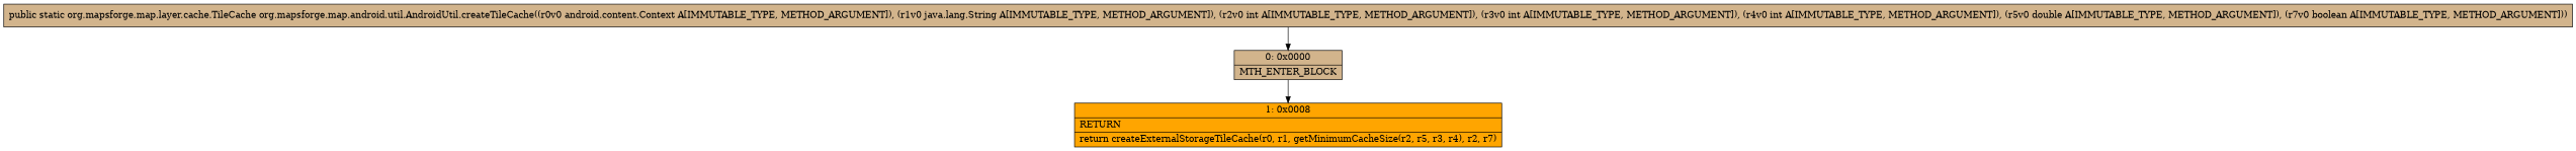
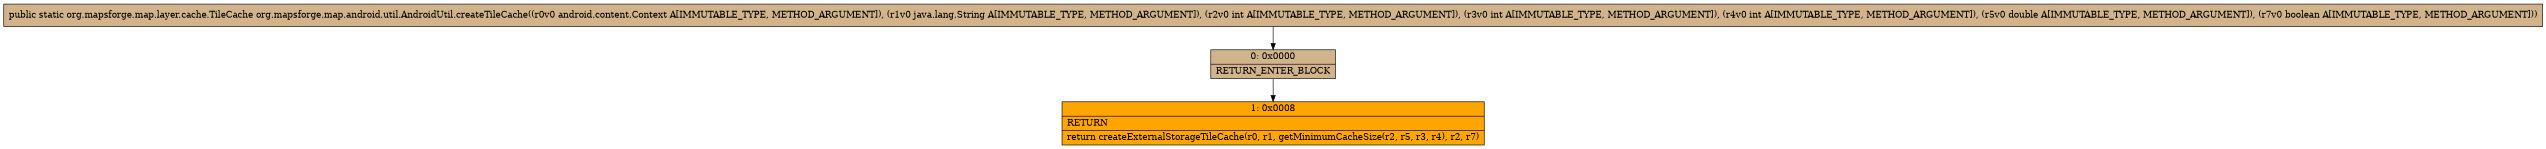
  digraph {
    node [shape=record style=filled fillcolor=tan]
-   n1 [label="{0\:\ 0x0000|MTH_ENTER_BLOCK\l}"]
+   n1 [label="{0\:\ 0x0000|RETURN_ENTER_BLOCK\l}"]
    n2 [label="{1\:\ 0x0008|RETURN\l|return createExternalStorageTileCache(r0, r1, getMinimumCacheSize(r2, r5, r3, r4), r2, r7)\l}" fillcolor=orange]
    n3 [label="{public static org.mapsforge.map.layer.cache.TileCache org.mapsforge.map.android.util.AndroidUtil.createTileCache((r0v0 android.content.Context A[IMMUTABLE_TYPE, METHOD_ARGUMENT]), (r1v0 java.lang.String A[IMMUTABLE_TYPE, METHOD_ARGUMENT]), (r2v0 int A[IMMUTABLE_TYPE, METHOD_ARGUMENT]), (r3v0 int A[IMMUTABLE_TYPE, METHOD_ARGUMENT]), (r4v0 int A[IMMUTABLE_TYPE, METHOD_ARGUMENT]), (r5v0 double A[IMMUTABLE_TYPE, METHOD_ARGUMENT]), (r7v0 boolean A[IMMUTABLE_TYPE, METHOD_ARGUMENT])) }"]
    n1 -> n2
    n3 -> n1
  }
